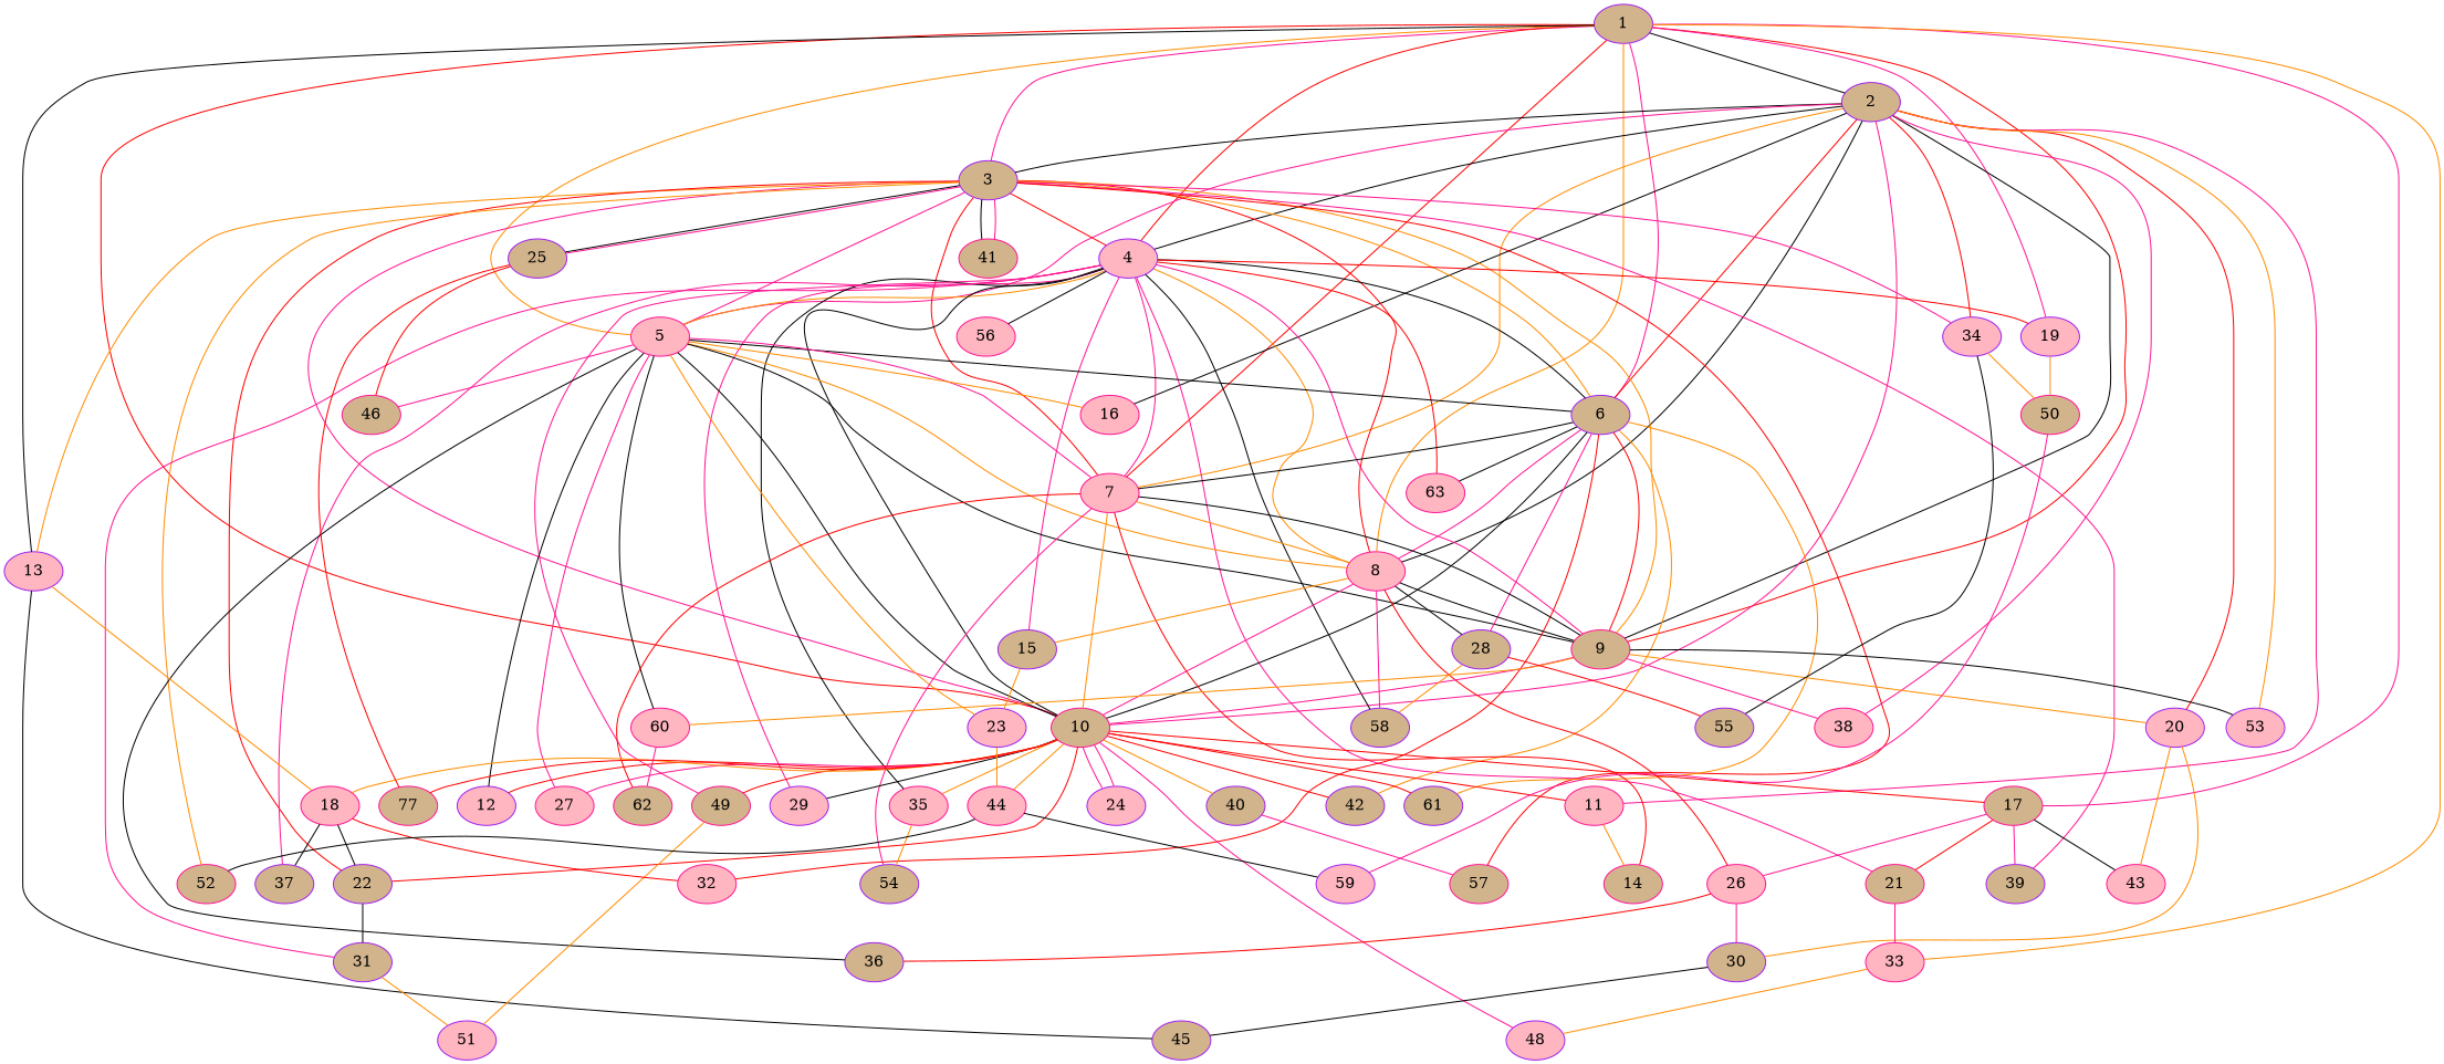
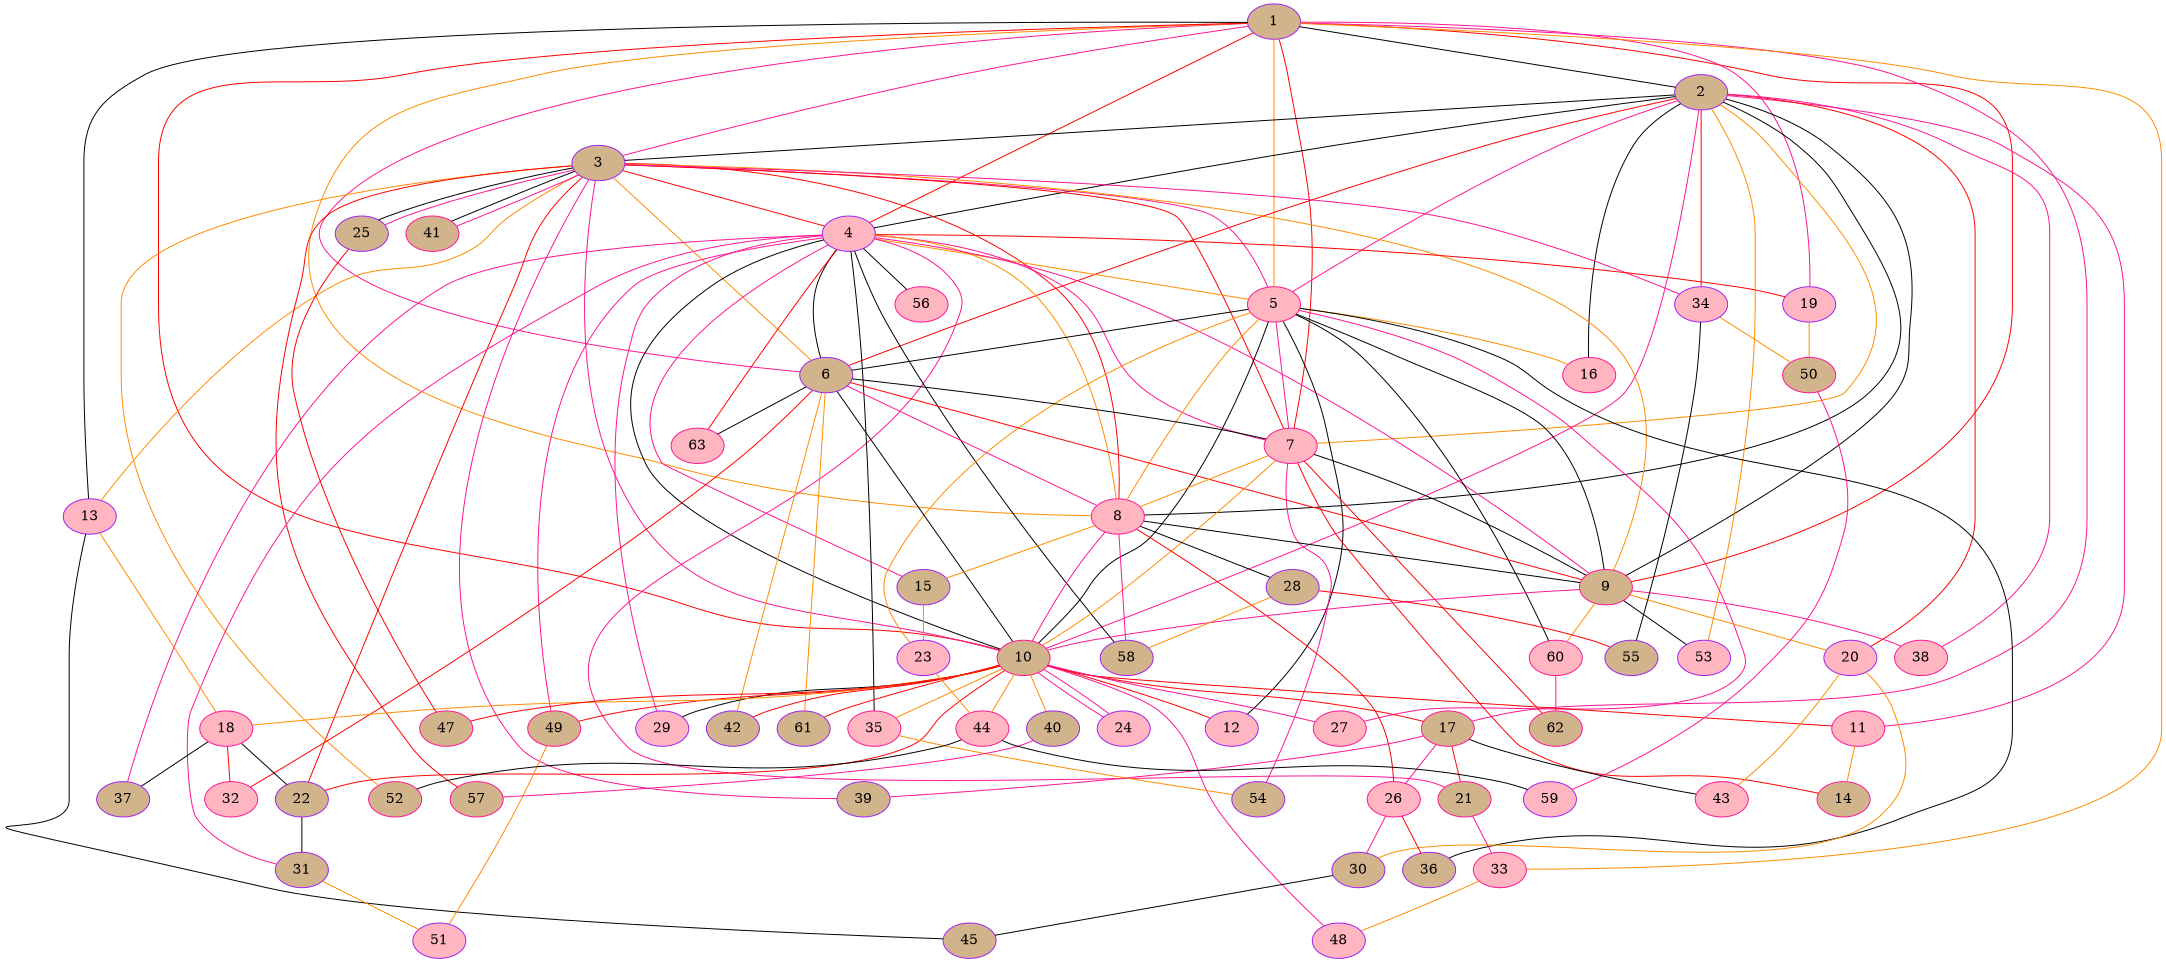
  graph {
    node [color=purple fillcolor=tan style=filled]
    edge [color=deeppink]
    1
    2
    3
    4 [fillcolor=lightpink]
    5 [color=deeppink fillcolor=lightpink]
    6
    7 [color=deeppink fillcolor=lightpink]
    8 [color=deeppink fillcolor=lightpink]
    9 [color=deeppink]
    10 [color=deeppink]
    13 [fillcolor=lightpink]
    17 [color=deeppink]
    19 [fillcolor=lightpink]
    33 [color=deeppink fillcolor=lightpink]
    11 [color=deeppink fillcolor=lightpink]
    16 [color=deeppink fillcolor=lightpink]
    20 [fillcolor=lightpink]
    34 [fillcolor=lightpink]
    38 [color=deeppink fillcolor=lightpink]
    53 [fillcolor=lightpink]
    22
    25
    39
    41 [color=deeppink]
    52 [color=deeppink]
    57 [color=deeppink]
    15
    21 [color=deeppink]
    29 [fillcolor=lightpink]
    31
    35 [color=deeppink fillcolor=lightpink]
    37
    49 [color=deeppink]
    56 [color=deeppink fillcolor=lightpink]
    58
    63 [color=deeppink fillcolor=lightpink]
    12 [fillcolor=lightpink]
    23 [fillcolor=lightpink]
    27 [color=deeppink fillcolor=lightpink]
    36
-   46 [color=deeppink]
    60 [color=deeppink fillcolor=lightpink]
    28
    32 [color=deeppink fillcolor=lightpink]
    42
    61
    14 [color=deeppink]
    54
    62 [color=deeppink]
    26 [color=deeppink fillcolor=lightpink]
    18 [color=deeppink fillcolor=lightpink]
    24 [fillcolor=lightpink]
    40
    44 [color=deeppink fillcolor=lightpink]
-   47 [color=deeppink label=77]
+   47 [color=deeppink]
    48 [fillcolor=lightpink]
    45
    43 [color=deeppink fillcolor=lightpink]
    50 [color=deeppink]
    30
    55
    51 [fillcolor=lightpink]
    59 [fillcolor=lightpink]
    1 -- 2 [color=black]
    1 -- 3
    1 -- 4 [color=red]
    1 -- 5 [color=darkorange]
    1 -- 6
    1 -- 7 [color=red]
    1 -- 8 [color=darkorange]
    1 -- 9 [color=red]
    1 -- 10 [color=red]
    1 -- 13 [color=black]
    1 -- 17
    1 -- 19
    1 -- 33 [color=darkorange]
    2 -- 3 [color=black]
    2 -- 4 [color=black]
    2 -- 5
    2 -- 6 [color=red]
    2 -- 7 [color=darkorange]
    2 -- 8 [color=black]
    2 -- 9 [color=black]
    2 -- 10
    2 -- 11
    2 -- 16 [color=black]
    2 -- 20 [color=red]
    2 -- 34 [color=red]
    2 -- 38
    2 -- 53 [color=darkorange]
    3 -- 4 [color=red]
    3 -- 5
    3 -- 6 [color=darkorange]
    3 -- 7 [color=red]
    3 -- 8 [color=red]
    3 -- 9 [color=darkorange]
    3 -- 10
    3 -- 13 [color=darkorange]
    3 -- 34
    3 -- 22 [color=red]
    3 -- 25 [color=black]
    3 -- 25
    3 -- 39
    3 -- 41 [color=black]
    3 -- 41
    3 -- 52 [color=darkorange]
    3 -- 57 [color=red]
    4 -- 5 [color=darkorange]
    4 -- 6 [color=black]
    4 -- 7
    4 -- 8 [color=darkorange]
    4 -- 9
    4 -- 10 [color=black]
    4 -- 19 [color=red]
    4 -- 15
    4 -- 21
    4 -- 29
    4 -- 31
    4 -- 35 [color=black]
    4 -- 37
    4 -- 49
    4 -- 56 [color=black]
    4 -- 58 [color=black]
    4 -- 63 [color=red]
    5 -- 6 [color=black]
    5 -- 7
    5 -- 8 [color=darkorange]
    5 -- 9 [color=black]
    5 -- 10 [color=black]
    5 -- 16 [color=darkorange]
    5 -- 12 [color=black]
    5 -- 23 [color=darkorange]
    5 -- 27
    5 -- 36 [color=black]
-   5 -- 46
    5 -- 60 [color=black]
    6 -- 7 [color=black]
    6 -- 8
    6 -- 9 [color=red]
    6 -- 10 [color=black]
    6 -- 63 [color=black]
-   6 -- 28
    6 -- 32 [color=red]
    6 -- 42 [color=darkorange]
    6 -- 61 [color=darkorange]
    7 -- 8 [color=darkorange]
    7 -- 9 [color=black]
    7 -- 10 [color=darkorange]
    7 -- 14 [color=red]
    7 -- 54
    7 -- 62 [color=red]
    8 -- 9 [color=black]
    8 -- 10
    8 -- 15 [color=darkorange]
    8 -- 58
    8 -- 28 [color=black]
    8 -- 26 [color=red]
    9 -- 10
    9 -- 20 [color=darkorange]
    9 -- 38
    9 -- 53 [color=black]
    9 -- 60 [color=darkorange]
    10 -- 17 [color=red]
    10 -- 11 [color=red]
    10 -- 22 [color=red]
    10 -- 29 [color=black]
    10 -- 35 [color=darkorange]
    10 -- 49 [color=red]
    10 -- 12 [color=red]
    10 -- 27
    10 -- 42 [color=red]
    10 -- 61 [color=red]
    10 -- 18 [color=darkorange]
    10 -- 24
    10 -- 24
    10 -- 40 [color=darkorange]
    10 -- 44 [color=darkorange]
    10 -- 47 [color=red]
    10 -- 48
    13 -- 18 [color=darkorange]
    13 -- 45 [color=black]
    17 -- 39
    17 -- 21 [color=red]
    17 -- 26
    17 -- 43 [color=black]
    19 -- 50 [color=darkorange]
    33 -- 48 [color=darkorange]
    11 -- 14 [color=darkorange]
    20 -- 43 [color=darkorange]
    20 -- 30 [color=darkorange]
    34 -- 50 [color=darkorange]
    34 -- 55 [color=black]
    22 -- 31 [color=black]
-   25 -- 46 [color=red]
    25 -- 47 [color=red]
    15 -- 23 [color=darkorange]
    21 -- 33
    31 -- 51 [color=darkorange]
    35 -- 54 [color=darkorange]
    49 -- 51 [color=darkorange]
    23 -- 44 [color=darkorange]
    60 -- 62
    28 -- 58 [color=darkorange]
    28 -- 55 [color=red]
    26 -- 36 [color=red]
    26 -- 30
    18 -- 22 [color=black]
    18 -- 37 [color=black]
    18 -- 32 [color=red]
    40 -- 57
    44 -- 52 [color=black]
    44 -- 59 [color=black]
    50 -- 59
    30 -- 45 [color=black]
  }
